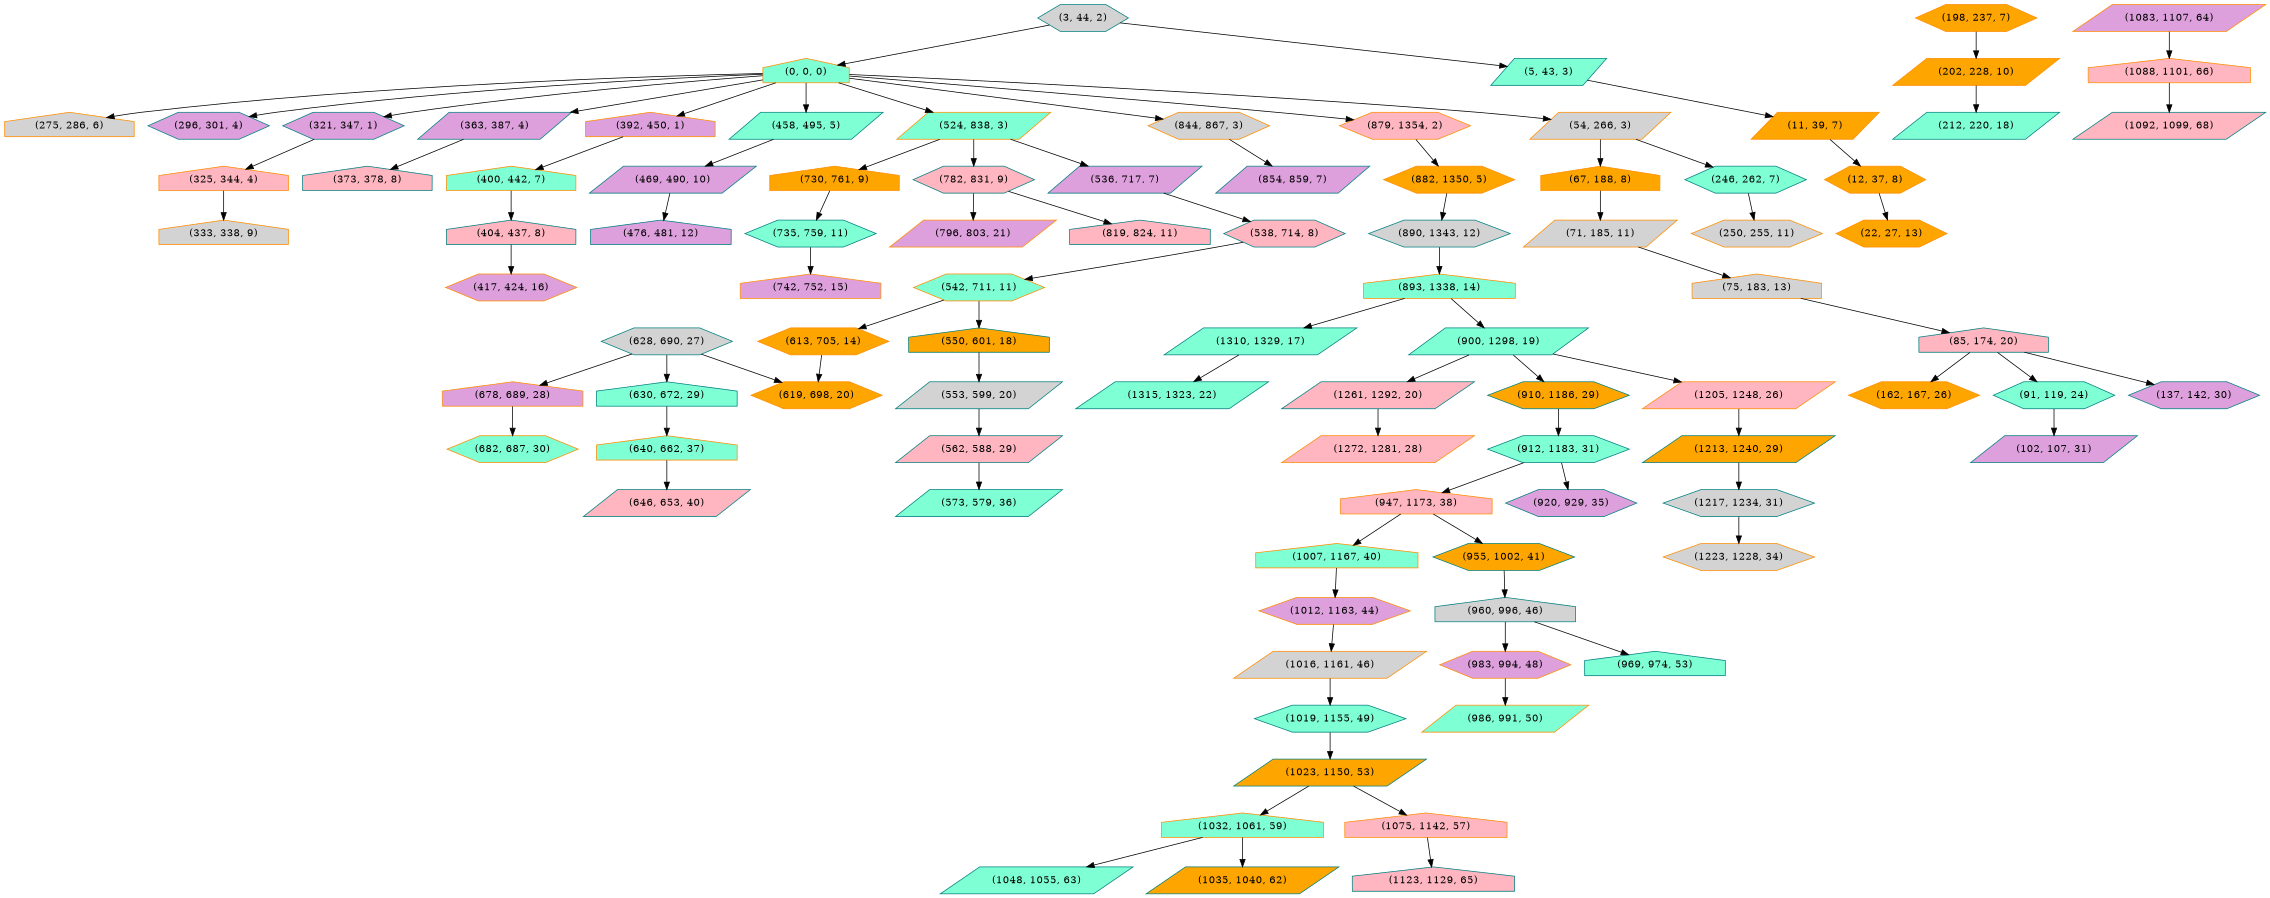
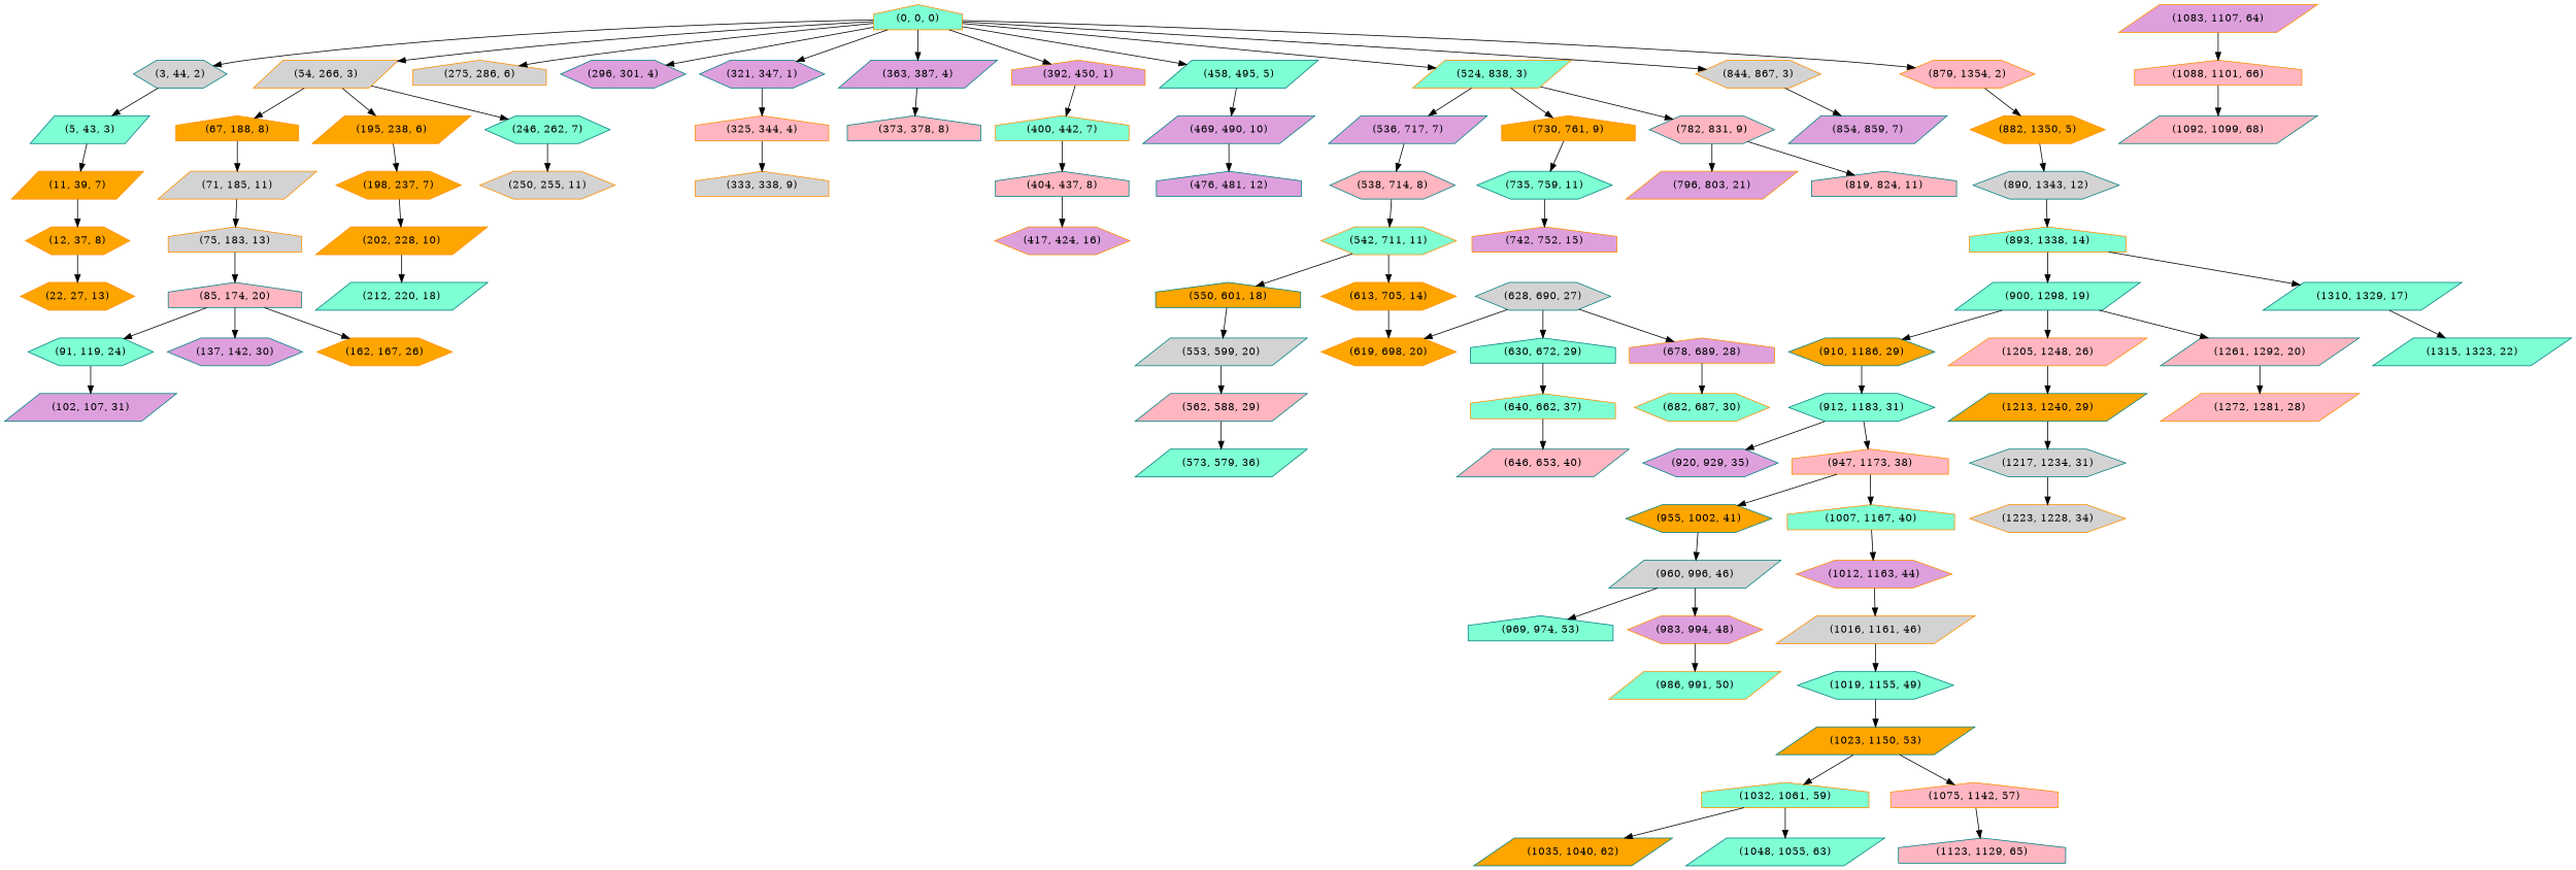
  digraph {
    node [color=teal fillcolor=aquamarine shape=hexagon style=filled]
    "(0, 0, 0)" [color=darkorange shape=house]
    "(3, 44, 2)" [fillcolor=lightgrey]
    "(54, 266, 3)" [color=darkorange fillcolor=lightgrey shape=parallelogram]
    "(275, 286, 6)" [color=darkorange fillcolor=lightgrey shape=house]
    "(296, 301, 4)" [fillcolor=plum]
    "(321, 347, 1)" [fillcolor=plum]
    "(363, 387, 4)" [fillcolor=plum shape=parallelogram]
    "(392, 450, 1)" [color=darkorange fillcolor=plum shape=house]
    "(458, 495, 5)" [shape=parallelogram]
    "(524, 838, 3)" [color=darkorange shape=parallelogram]
    "(844, 867, 3)" [color=darkorange fillcolor=lightgrey]
    "(879, 1354, 2)" [color=darkorange fillcolor=lightpink]
    "(5, 43, 3)" [shape=parallelogram]
    "(67, 188, 8)" [color=darkorange fillcolor=orange shape=house]
+   "(195, 238, 6)" [color=darkorange fillcolor=orange shape=parallelogram]
    "(246, 262, 7)"
    "(325, 344, 4)" [color=darkorange fillcolor=lightpink shape=house]
    "(373, 378, 8)" [fillcolor=lightpink shape=house]
    "(400, 442, 7)" [color=darkorange shape=house]
    "(469, 490, 10)" [fillcolor=plum shape=parallelogram]
    "(536, 717, 7)" [fillcolor=plum shape=parallelogram]
    "(730, 761, 9)" [color=darkorange fillcolor=orange shape=house]
    "(782, 831, 9)" [fillcolor=lightpink]
    "(854, 859, 7)" [fillcolor=plum shape=parallelogram]
    "(882, 1350, 5)" [color=darkorange fillcolor=orange]
    "(11, 39, 7)" [color=darkorange fillcolor=orange shape=parallelogram]
    "(12, 37, 8)" [color=darkorange fillcolor=orange]
    "(22, 27, 13)" [color=darkorange fillcolor=orange]
    "(71, 185, 11)" [color=darkorange fillcolor=lightgrey shape=parallelogram]
    "(198, 237, 7)" [color=darkorange fillcolor=orange]
    "(250, 255, 11)" [color=darkorange fillcolor=lightgrey]
    "(75, 183, 13)" [color=darkorange fillcolor=lightgrey shape=house]
    "(85, 174, 20)" [fillcolor=lightpink shape=house]
    "(91, 119, 24)"
    "(137, 142, 30)" [fillcolor=plum]
    "(162, 167, 26)" [color=darkorange fillcolor=orange]
    "(102, 107, 31)" [fillcolor=plum shape=parallelogram]
    "(202, 228, 10)" [color=darkorange fillcolor=orange shape=parallelogram]
    "(212, 220, 18)" [shape=parallelogram]
    "(333, 338, 9)" [color=darkorange fillcolor=lightgrey shape=house]
    "(404, 437, 8)" [fillcolor=lightpink shape=house]
    "(417, 424, 16)" [color=darkorange fillcolor=plum]
    "(476, 481, 12)" [fillcolor=plum shape=house]
    "(538, 714, 8)" [fillcolor=lightpink]
    "(735, 759, 11)"
    "(796, 803, 21)" [color=darkorange fillcolor=plum shape=parallelogram]
    "(819, 824, 11)" [fillcolor=lightpink shape=house]
    "(542, 711, 11)" [color=darkorange]
    "(550, 601, 18)" [fillcolor=orange shape=house]
    "(613, 705, 14)" [color=darkorange fillcolor=orange]
    "(553, 599, 20)" [fillcolor=lightgrey shape=parallelogram]
    "(619, 698, 20)" [color=darkorange fillcolor=orange]
    "(562, 588, 29)" [fillcolor=lightpink shape=parallelogram]
    "(573, 579, 36)" [shape=parallelogram]
    "(628, 690, 27)" [fillcolor=lightgrey]
    "(630, 672, 29)" [shape=house]
    "(678, 689, 28)" [color=darkorange fillcolor=plum shape=house]
    "(640, 662, 37)" [color=darkorange shape=house]
    "(682, 687, 30)" [color=darkorange]
    "(646, 653, 40)" [fillcolor=lightpink shape=parallelogram]
    "(742, 752, 15)" [color=darkorange fillcolor=plum shape=house]
    "(890, 1343, 12)" [fillcolor=lightgrey]
    "(893, 1338, 14)" [color=darkorange shape=house]
    "(900, 1298, 19)" [shape=parallelogram]
    "(1310, 1329, 17)" [shape=parallelogram]
    "(910, 1186, 29)" [fillcolor=orange]
    "(1205, 1248, 26)" [color=darkorange fillcolor=lightpink shape=parallelogram]
    "(1261, 1292, 20)" [fillcolor=lightpink shape=parallelogram]
    "(1315, 1323, 22)" [shape=parallelogram]
    "(912, 1183, 31)"
    "(1213, 1240, 29)" [fillcolor=orange shape=parallelogram]
    "(1272, 1281, 28)" [color=darkorange fillcolor=lightpink shape=parallelogram]
    "(920, 929, 35)" [fillcolor=plum]
    "(947, 1173, 38)" [color=darkorange fillcolor=lightpink shape=house]
    "(955, 1002, 41)" [fillcolor=orange]
    "(1007, 1167, 40)" [color=darkorange shape=house]
-   "(960, 996, 46)" [fillcolor=lightgrey shape=house]
+   "(960, 996, 46)" [fillcolor=lightgrey shape=parallelogram]
    "(1012, 1163, 44)" [color=darkorange fillcolor=plum]
    "(969, 974, 53)" [shape=house]
    "(983, 994, 48)" [color=darkorange fillcolor=plum]
    "(986, 991, 50)" [color=darkorange shape=parallelogram]
    "(1016, 1161, 46)" [color=darkorange fillcolor=lightgrey shape=parallelogram]
    "(1019, 1155, 49)"
    "(1023, 1150, 53)" [fillcolor=orange shape=parallelogram]
    "(1032, 1061, 59)" [color=darkorange shape=house]
    "(1075, 1142, 57)" [color=darkorange fillcolor=lightpink shape=house]
    "(1035, 1040, 62)" [fillcolor=orange shape=parallelogram]
    "(1048, 1055, 63)" [shape=parallelogram]
    "(1123, 1129, 65)" [fillcolor=lightpink shape=house]
    "(1083, 1107, 64)" [color=darkorange fillcolor=plum shape=parallelogram]
    "(1088, 1101, 66)" [color=darkorange fillcolor=lightpink shape=house]
    "(1092, 1099, 68)" [fillcolor=lightpink shape=parallelogram]
    "(1217, 1234, 31)" [fillcolor=lightgrey]
    "(1223, 1228, 34)" [color=darkorange fillcolor=lightgrey]
-   "(3, 44, 2)" -> "(0, 0, 0)"
+   "(0, 0, 0)" -> "(3, 44, 2)"
    "(0, 0, 0)" -> "(54, 266, 3)"
    "(0, 0, 0)" -> "(275, 286, 6)"
    "(0, 0, 0)" -> "(296, 301, 4)"
    "(0, 0, 0)" -> "(321, 347, 1)"
    "(0, 0, 0)" -> "(363, 387, 4)"
    "(0, 0, 0)" -> "(392, 450, 1)"
    "(0, 0, 0)" -> "(458, 495, 5)"
    "(0, 0, 0)" -> "(524, 838, 3)"
    "(0, 0, 0)" -> "(844, 867, 3)"
    "(0, 0, 0)" -> "(879, 1354, 2)"
    "(3, 44, 2)" -> "(5, 43, 3)"
    "(54, 266, 3)" -> "(67, 188, 8)"
+   "(54, 266, 3)" -> "(195, 238, 6)"
    "(54, 266, 3)" -> "(246, 262, 7)"
    "(321, 347, 1)" -> "(325, 344, 4)"
    "(363, 387, 4)" -> "(373, 378, 8)"
    "(392, 450, 1)" -> "(400, 442, 7)"
    "(458, 495, 5)" -> "(469, 490, 10)"
    "(524, 838, 3)" -> "(536, 717, 7)"
    "(524, 838, 3)" -> "(730, 761, 9)"
    "(524, 838, 3)" -> "(782, 831, 9)"
    "(844, 867, 3)" -> "(854, 859, 7)"
    "(879, 1354, 2)" -> "(882, 1350, 5)"
    "(5, 43, 3)" -> "(11, 39, 7)"
    "(67, 188, 8)" -> "(71, 185, 11)"
+   "(195, 238, 6)" -> "(198, 237, 7)"
    "(246, 262, 7)" -> "(250, 255, 11)"
    "(325, 344, 4)" -> "(333, 338, 9)"
    "(400, 442, 7)" -> "(404, 437, 8)"
    "(469, 490, 10)" -> "(476, 481, 12)"
    "(536, 717, 7)" -> "(538, 714, 8)"
    "(730, 761, 9)" -> "(735, 759, 11)"
    "(782, 831, 9)" -> "(796, 803, 21)"
    "(782, 831, 9)" -> "(819, 824, 11)"
    "(882, 1350, 5)" -> "(890, 1343, 12)"
    "(11, 39, 7)" -> "(12, 37, 8)"
    "(12, 37, 8)" -> "(22, 27, 13)"
    "(71, 185, 11)" -> "(75, 183, 13)"
    "(198, 237, 7)" -> "(202, 228, 10)"
    "(75, 183, 13)" -> "(85, 174, 20)"
    "(85, 174, 20)" -> "(91, 119, 24)"
    "(85, 174, 20)" -> "(137, 142, 30)"
    "(85, 174, 20)" -> "(162, 167, 26)"
    "(91, 119, 24)" -> "(102, 107, 31)"
    "(202, 228, 10)" -> "(212, 220, 18)"
    "(404, 437, 8)" -> "(417, 424, 16)"
    "(538, 714, 8)" -> "(542, 711, 11)"
    "(735, 759, 11)" -> "(742, 752, 15)"
    "(542, 711, 11)" -> "(550, 601, 18)"
    "(542, 711, 11)" -> "(613, 705, 14)"
    "(550, 601, 18)" -> "(553, 599, 20)"
    "(613, 705, 14)" -> "(619, 698, 20)"
    "(553, 599, 20)" -> "(562, 588, 29)"
    "(562, 588, 29)" -> "(573, 579, 36)"
    "(628, 690, 27)" -> "(619, 698, 20)"
    "(628, 690, 27)" -> "(630, 672, 29)"
    "(628, 690, 27)" -> "(678, 689, 28)"
    "(630, 672, 29)" -> "(640, 662, 37)"
    "(678, 689, 28)" -> "(682, 687, 30)"
    "(640, 662, 37)" -> "(646, 653, 40)"
    "(890, 1343, 12)" -> "(893, 1338, 14)"
    "(893, 1338, 14)" -> "(900, 1298, 19)"
    "(893, 1338, 14)" -> "(1310, 1329, 17)"
    "(900, 1298, 19)" -> "(910, 1186, 29)"
    "(900, 1298, 19)" -> "(1205, 1248, 26)"
    "(900, 1298, 19)" -> "(1261, 1292, 20)"
    "(1310, 1329, 17)" -> "(1315, 1323, 22)"
    "(910, 1186, 29)" -> "(912, 1183, 31)"
    "(1205, 1248, 26)" -> "(1213, 1240, 29)"
    "(1261, 1292, 20)" -> "(1272, 1281, 28)"
    "(912, 1183, 31)" -> "(920, 929, 35)"
    "(912, 1183, 31)" -> "(947, 1173, 38)"
    "(1213, 1240, 29)" -> "(1217, 1234, 31)"
    "(947, 1173, 38)" -> "(955, 1002, 41)"
    "(947, 1173, 38)" -> "(1007, 1167, 40)"
    "(955, 1002, 41)" -> "(960, 996, 46)"
    "(1007, 1167, 40)" -> "(1012, 1163, 44)"
    "(960, 996, 46)" -> "(969, 974, 53)"
    "(960, 996, 46)" -> "(983, 994, 48)"
    "(1012, 1163, 44)" -> "(1016, 1161, 46)"
    "(983, 994, 48)" -> "(986, 991, 50)"
    "(1016, 1161, 46)" -> "(1019, 1155, 49)"
    "(1019, 1155, 49)" -> "(1023, 1150, 53)"
    "(1023, 1150, 53)" -> "(1032, 1061, 59)"
    "(1023, 1150, 53)" -> "(1075, 1142, 57)"
    "(1032, 1061, 59)" -> "(1035, 1040, 62)"
    "(1032, 1061, 59)" -> "(1048, 1055, 63)"
    "(1075, 1142, 57)" -> "(1123, 1129, 65)"
    "(1083, 1107, 64)" -> "(1088, 1101, 66)"
    "(1088, 1101, 66)" -> "(1092, 1099, 68)"
    "(1217, 1234, 31)" -> "(1223, 1228, 34)"
  }
